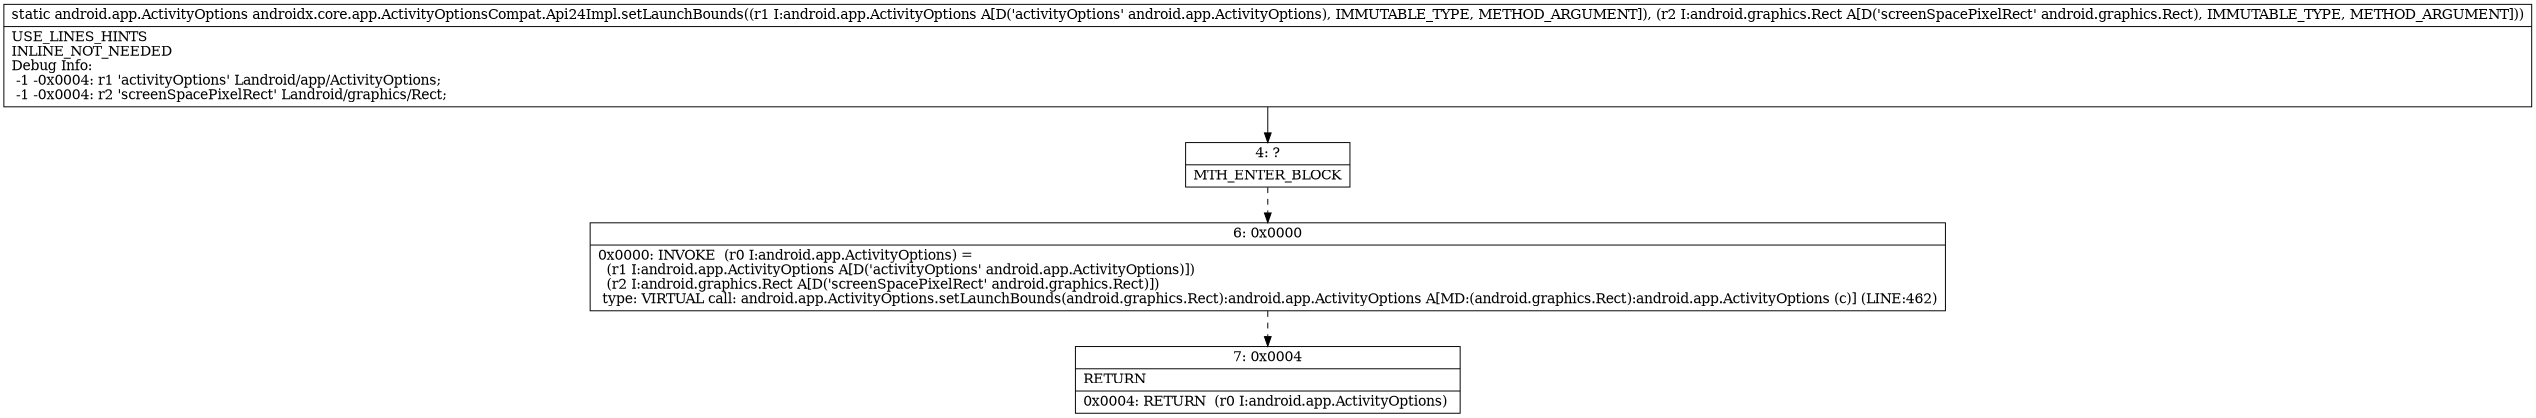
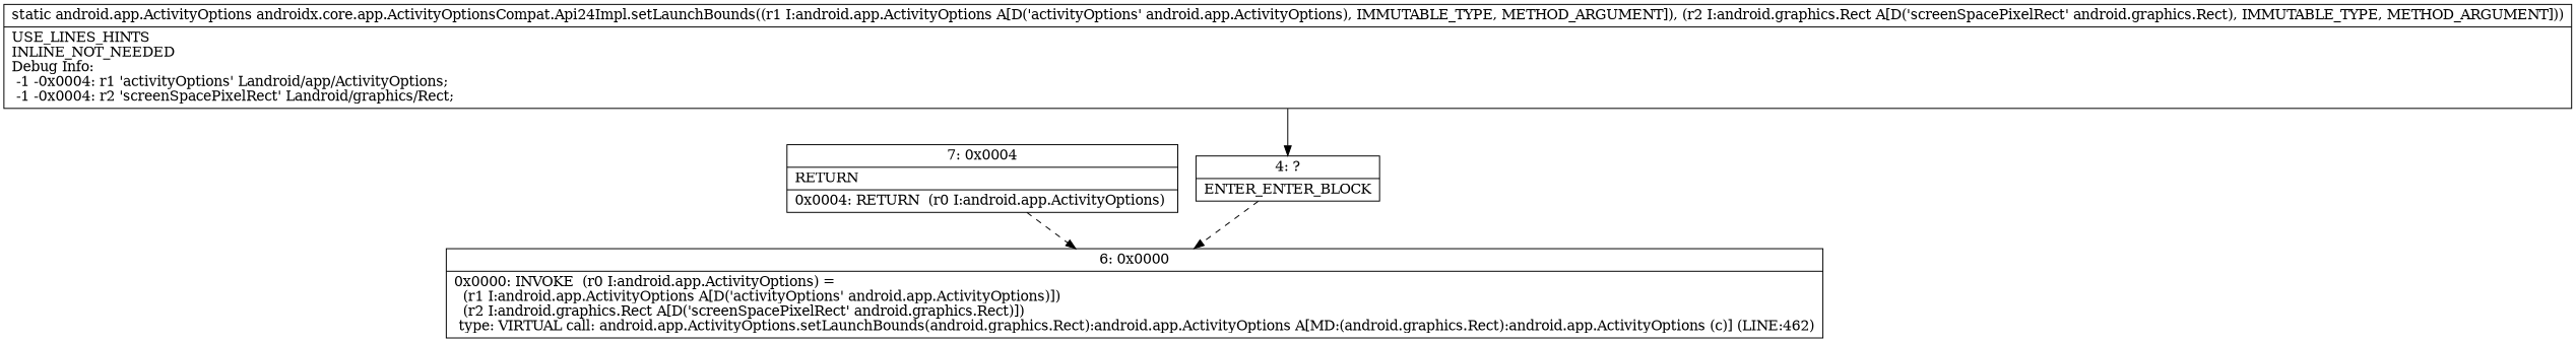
  digraph {
    node [shape=record]
    edge [style=dashed]
-   n1 [label="{4\:\ ?|MTH_ENTER_BLOCK\l}"]
+   n1 [label="{4\:\ ?|ENTER_ENTER_BLOCK\l}"]
    n2 [label="{6\:\ 0x0000|0x0000: INVOKE  (r0 I:android.app.ActivityOptions) = \l  (r1 I:android.app.ActivityOptions A[D('activityOptions' android.app.ActivityOptions)])\l  (r2 I:android.graphics.Rect A[D('screenSpacePixelRect' android.graphics.Rect)])\l type: VIRTUAL call: android.app.ActivityOptions.setLaunchBounds(android.graphics.Rect):android.app.ActivityOptions A[MD:(android.graphics.Rect):android.app.ActivityOptions (c)] (LINE:462)\l}"]
    n3 [label="{7\:\ 0x0004|RETURN\l|0x0004: RETURN  (r0 I:android.app.ActivityOptions) \l}"]
    n4 [label="{static android.app.ActivityOptions androidx.core.app.ActivityOptionsCompat.Api24Impl.setLaunchBounds((r1 I:android.app.ActivityOptions A[D('activityOptions' android.app.ActivityOptions), IMMUTABLE_TYPE, METHOD_ARGUMENT]), (r2 I:android.graphics.Rect A[D('screenSpacePixelRect' android.graphics.Rect), IMMUTABLE_TYPE, METHOD_ARGUMENT]))  | USE_LINES_HINTS\lINLINE_NOT_NEEDED\lDebug Info:\l  \-1 \-0x0004: r1 'activityOptions' Landroid\/app\/ActivityOptions;\l  \-1 \-0x0004: r2 'screenSpacePixelRect' Landroid\/graphics\/Rect;\l}"]
    n1 -> n2
-   n2 -> n3
+   n3 -> n2
    n4 -> n1 [style=solid]
  }
